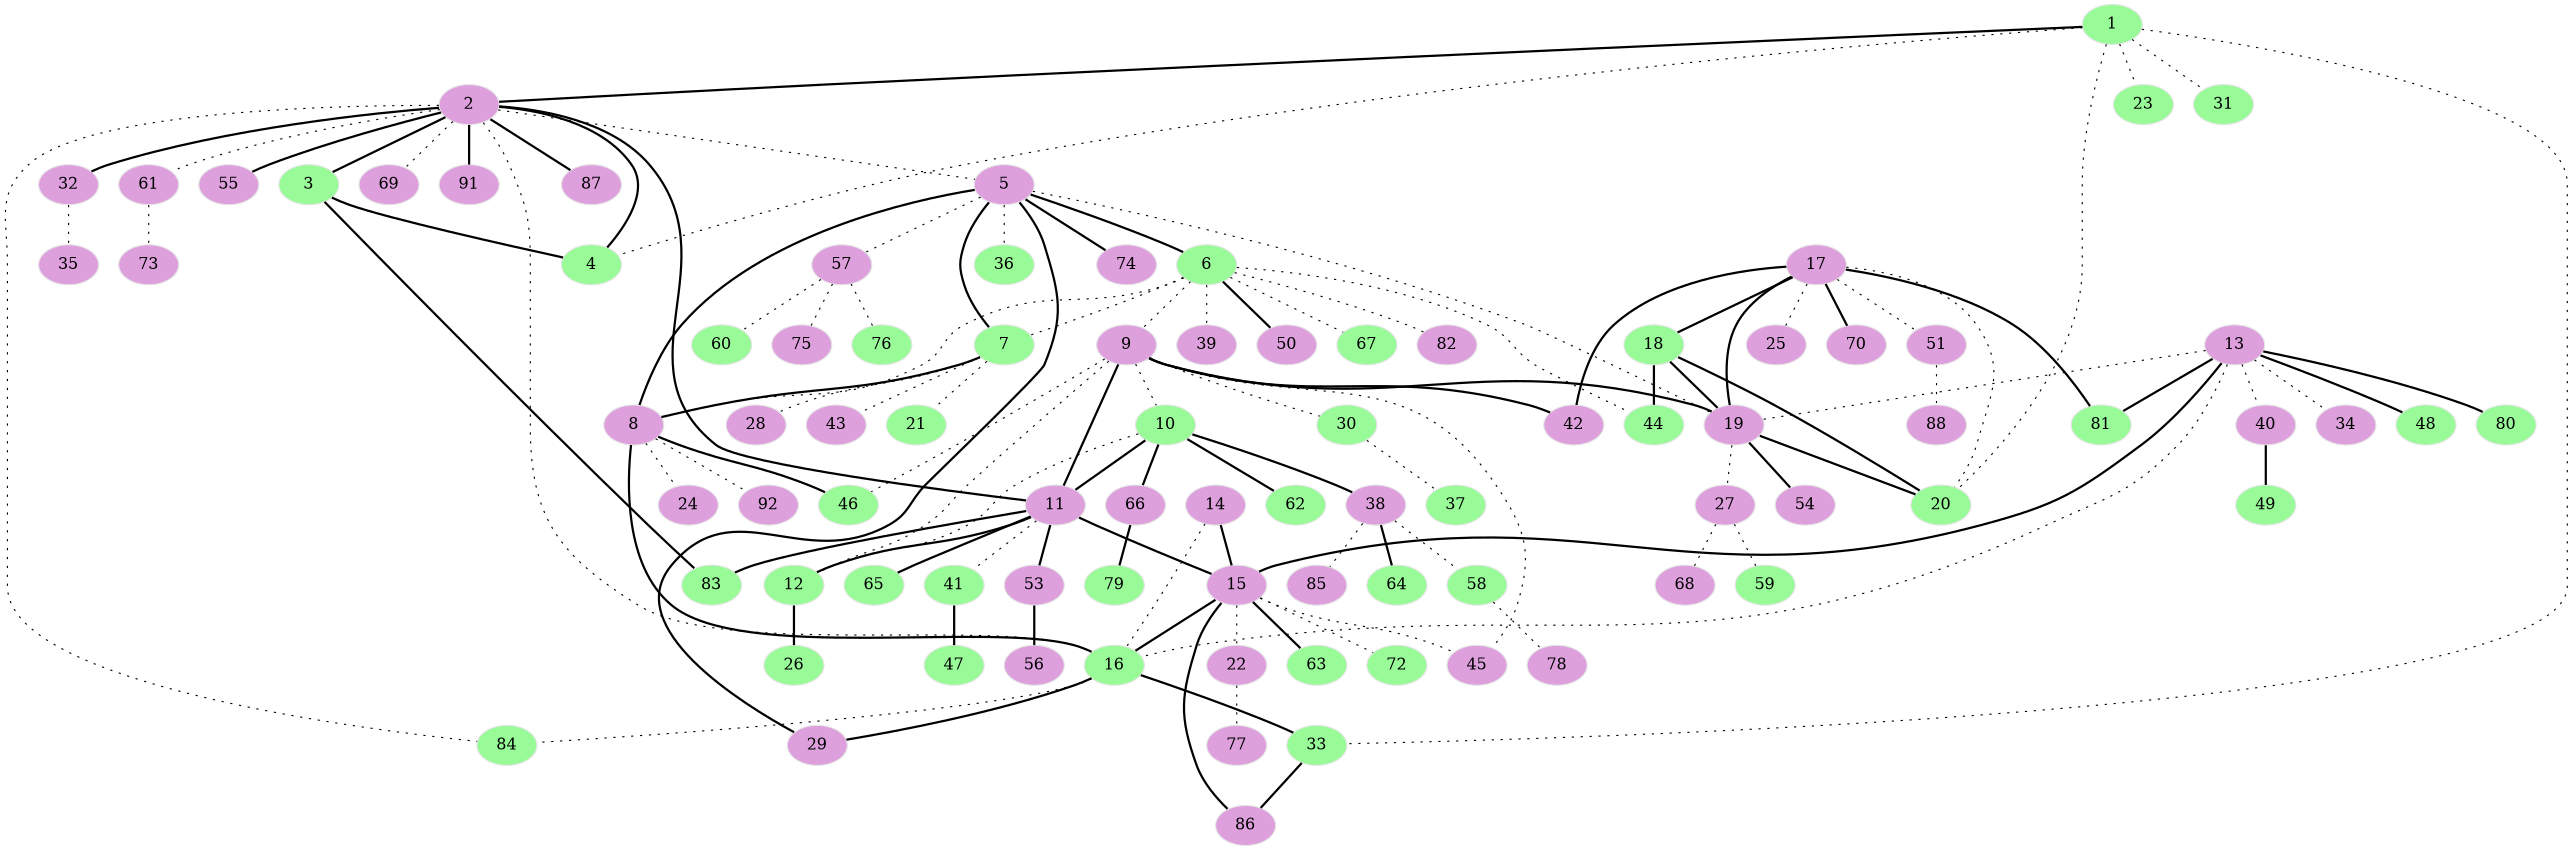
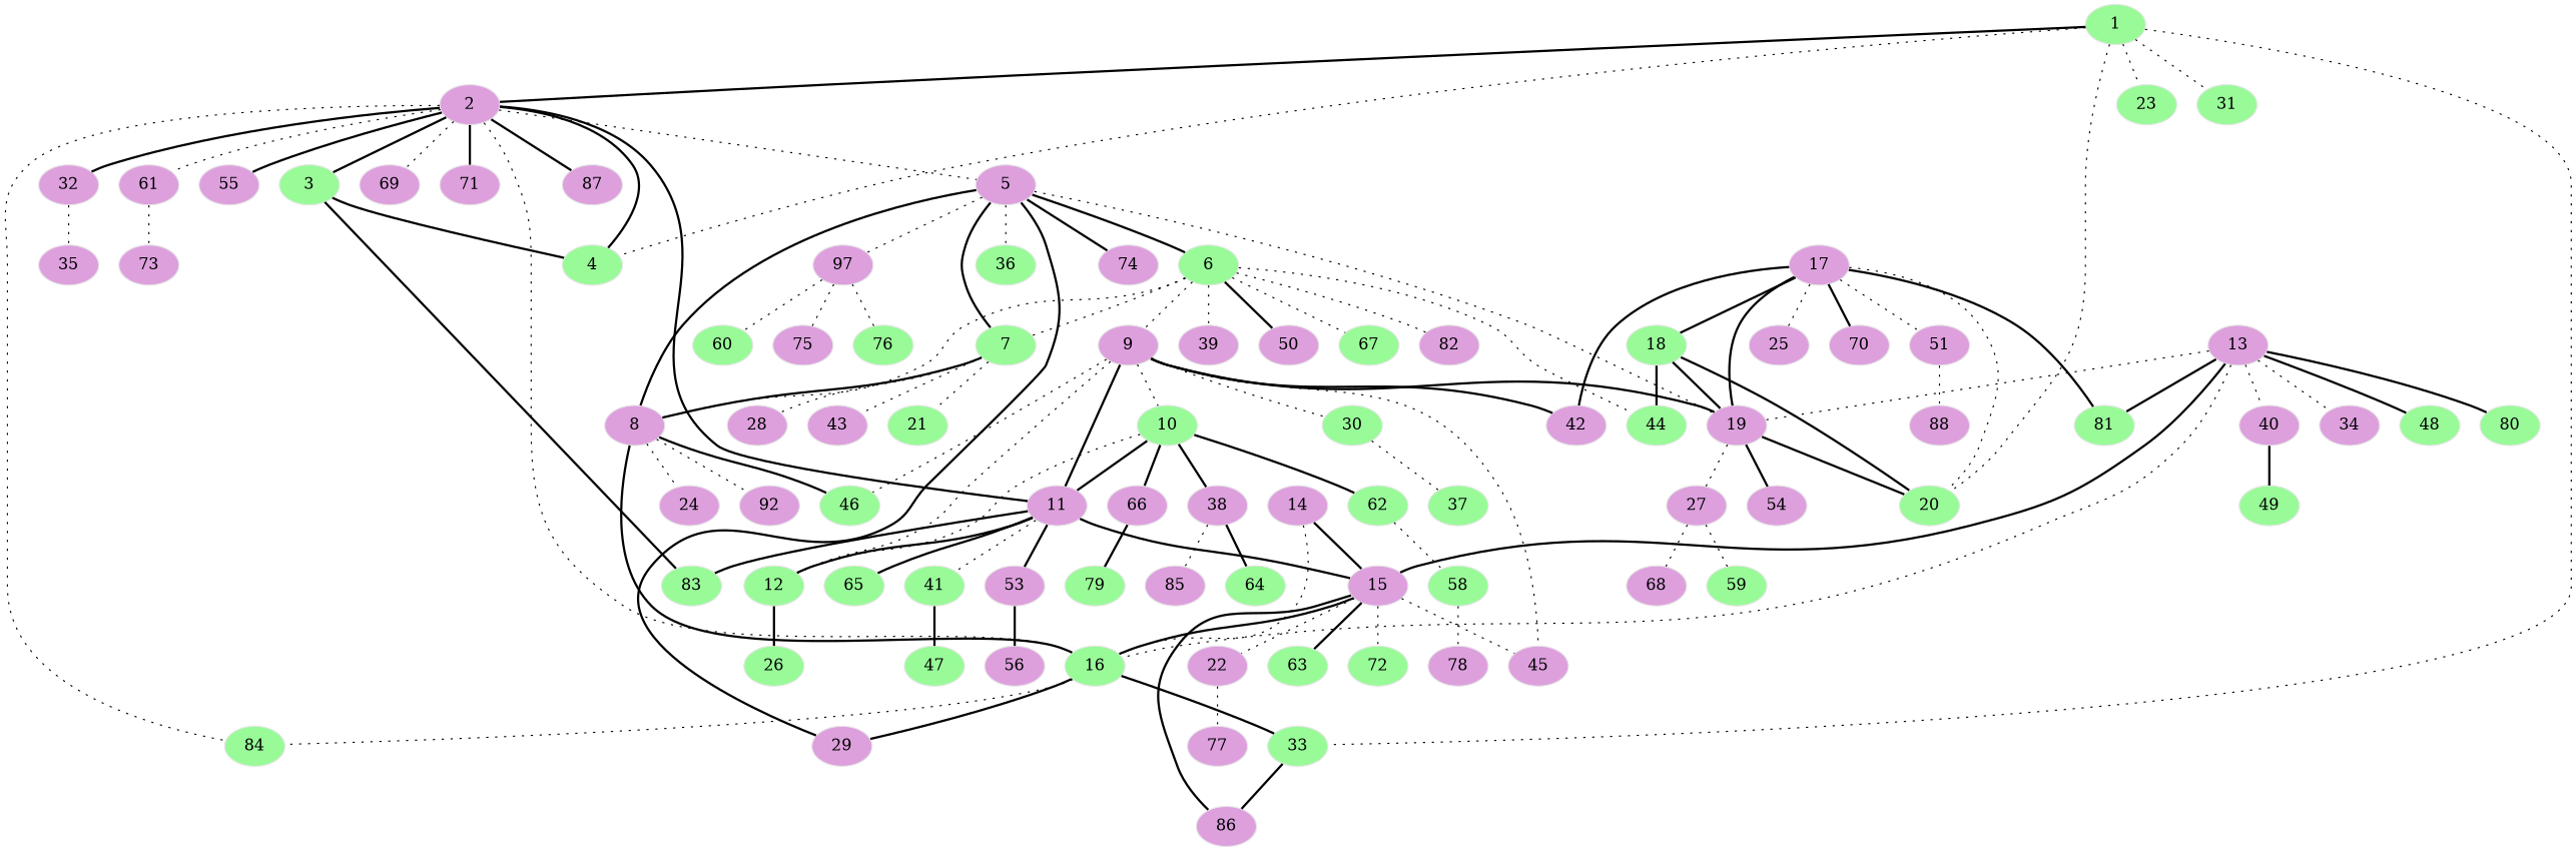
  graph {
    node [color=gray90 fillcolor=plum style=filled]
    edge [style=bold]
    1 [fillcolor=palegreen]
    2
    4 [fillcolor=palegreen]
    20 [fillcolor=palegreen]
    23 [fillcolor=palegreen]
    31 [fillcolor=palegreen]
    33 [fillcolor=palegreen]
    3 [fillcolor=palegreen]
    5
    11
    16 [fillcolor=palegreen]
    32
    55
    61
    69
-   71 [label=91]
+   71
    84 [fillcolor=palegreen]
    87
    83 [fillcolor=palegreen]
    86
    6 [fillcolor=palegreen]
    7 [fillcolor=palegreen]
    8
    19
    29
    36 [fillcolor=palegreen]
-   57
+   57 [label=97]
    74
    12 [fillcolor=palegreen]
    15
    41 [fillcolor=palegreen]
    53
    65 [fillcolor=palegreen]
    35
    73
    9
    39
    44 [fillcolor=palegreen]
    50
    67 [fillcolor=palegreen]
    82
    21 [fillcolor=palegreen]
    28
    43
    24
    46 [fillcolor=palegreen]
    n47 [label=92]
    27
    54
    60 [fillcolor=palegreen]
    75
    76 [fillcolor=palegreen]
    10 [fillcolor=palegreen]
    30 [fillcolor=palegreen]
    42
    45
    38
    62 [fillcolor=palegreen]
    66
    26 [fillcolor=palegreen]
    37 [fillcolor=palegreen]
    58 [fillcolor=palegreen]
    64 [fillcolor=palegreen]
    85
    79 [fillcolor=palegreen]
    22
    63 [fillcolor=palegreen]
    72 [fillcolor=palegreen]
    47 [fillcolor=palegreen]
    56
    13
    34
    40
    48 [fillcolor=palegreen]
    80 [fillcolor=palegreen]
    81 [fillcolor=palegreen]
    14
    49 [fillcolor=palegreen]
    77
    17
    18 [fillcolor=palegreen]
    25
    51
    70
    88
    59 [fillcolor=palegreen]
    68
    78
    1 -- 2
    1 -- 4 [style=dotted]
    1 -- 20 [style=dotted]
    1 -- 23 [style=dotted]
    1 -- 31 [style=dotted]
    1 -- 33 [style=dotted]
    2 -- 4
    2 -- 3
    2 -- 5 [style=dotted]
    2 -- 11
    2 -- 16 [style=dotted]
    2 -- 32
    2 -- 55
    2 -- 61 [style=dotted]
    2 -- 69 [style=dotted]
    2 -- 71
    2 -- 84 [style=dotted]
    2 -- 87
    33 -- 86
    3 -- 4
    3 -- 83
    5 -- 6
    5 -- 7
    5 -- 8
    5 -- 19 [style=dotted]
    5 -- 29
    5 -- 36 [style=dotted]
    5 -- 57 [style=dotted]
    5 -- 74
    11 -- 83
    11 -- 12
    11 -- 15
    11 -- 41 [style=dotted]
    11 -- 53
    11 -- 65
    16 -- 33
    16 -- 84 [style=dotted]
    16 -- 29
    32 -- 35 [style=dotted]
    61 -- 73 [style=dotted]
    6 -- 7 [style=dotted]
    6 -- 8 [style=dotted]
    6 -- 9 [style=dotted]
    6 -- 39 [style=dotted]
    6 -- 44 [style=dotted]
    6 -- 50
    6 -- 67 [style=dotted]
    6 -- 82 [style=dotted]
    7 -- 8
    7 -- 21 [style=dotted]
    7 -- 28 [style=dotted]
    7 -- 43 [style=dotted]
    8 -- 16
    8 -- 24 [style=dotted]
    8 -- 46
    8 -- n47 [style=dotted]
    19 -- 20
    19 -- 27 [style=dotted]
    19 -- 54
    57 -- 60 [style=dotted]
    57 -- 75 [style=dotted]
    57 -- 76 [style=dotted]
    12 -- 26
    15 -- 16
    15 -- 86
    15 -- 45 [style=dotted]
    15 -- 22 [style=dotted]
    15 -- 63
    15 -- 72 [style=dotted]
    41 -- 47
    53 -- 56
    9 -- 11
    9 -- 19
    9 -- 12 [style=dotted]
    9 -- 46 [style=dotted]
    9 -- 10 [style=dotted]
    9 -- 30 [style=dotted]
    9 -- 42
    9 -- 45 [style=dotted]
    27 -- 59 [style=dotted]
    27 -- 68 [style=dotted]
    10 -- 11
    10 -- 12 [style=dotted]
    10 -- 38
    10 -- 62
    10 -- 66
    30 -- 37 [style=dotted]
-   38 -- 58 [style=dotted]
+   62 -- 58 [style=dotted]
    38 -- 64
    38 -- 85 [style=dotted]
    66 -- 79
    58 -- 78 [style=dotted]
    22 -- 77 [style=dotted]
    13 -- 16 [style=dotted]
    13 -- 19 [style=dotted]
    13 -- 15
    13 -- 34 [style=dotted]
    13 -- 40 [style=dotted]
    13 -- 48
    13 -- 80
    13 -- 81
    40 -- 49
    14 -- 16 [style=dotted]
    14 -- 15
    17 -- 20 [style=dotted]
    17 -- 19
    17 -- 42
    17 -- 81
    17 -- 18
    17 -- 25 [style=dotted]
    17 -- 51 [style=dotted]
    17 -- 70
    18 -- 20
    18 -- 19
    18 -- 44
    51 -- 88 [style=dotted]
  }
